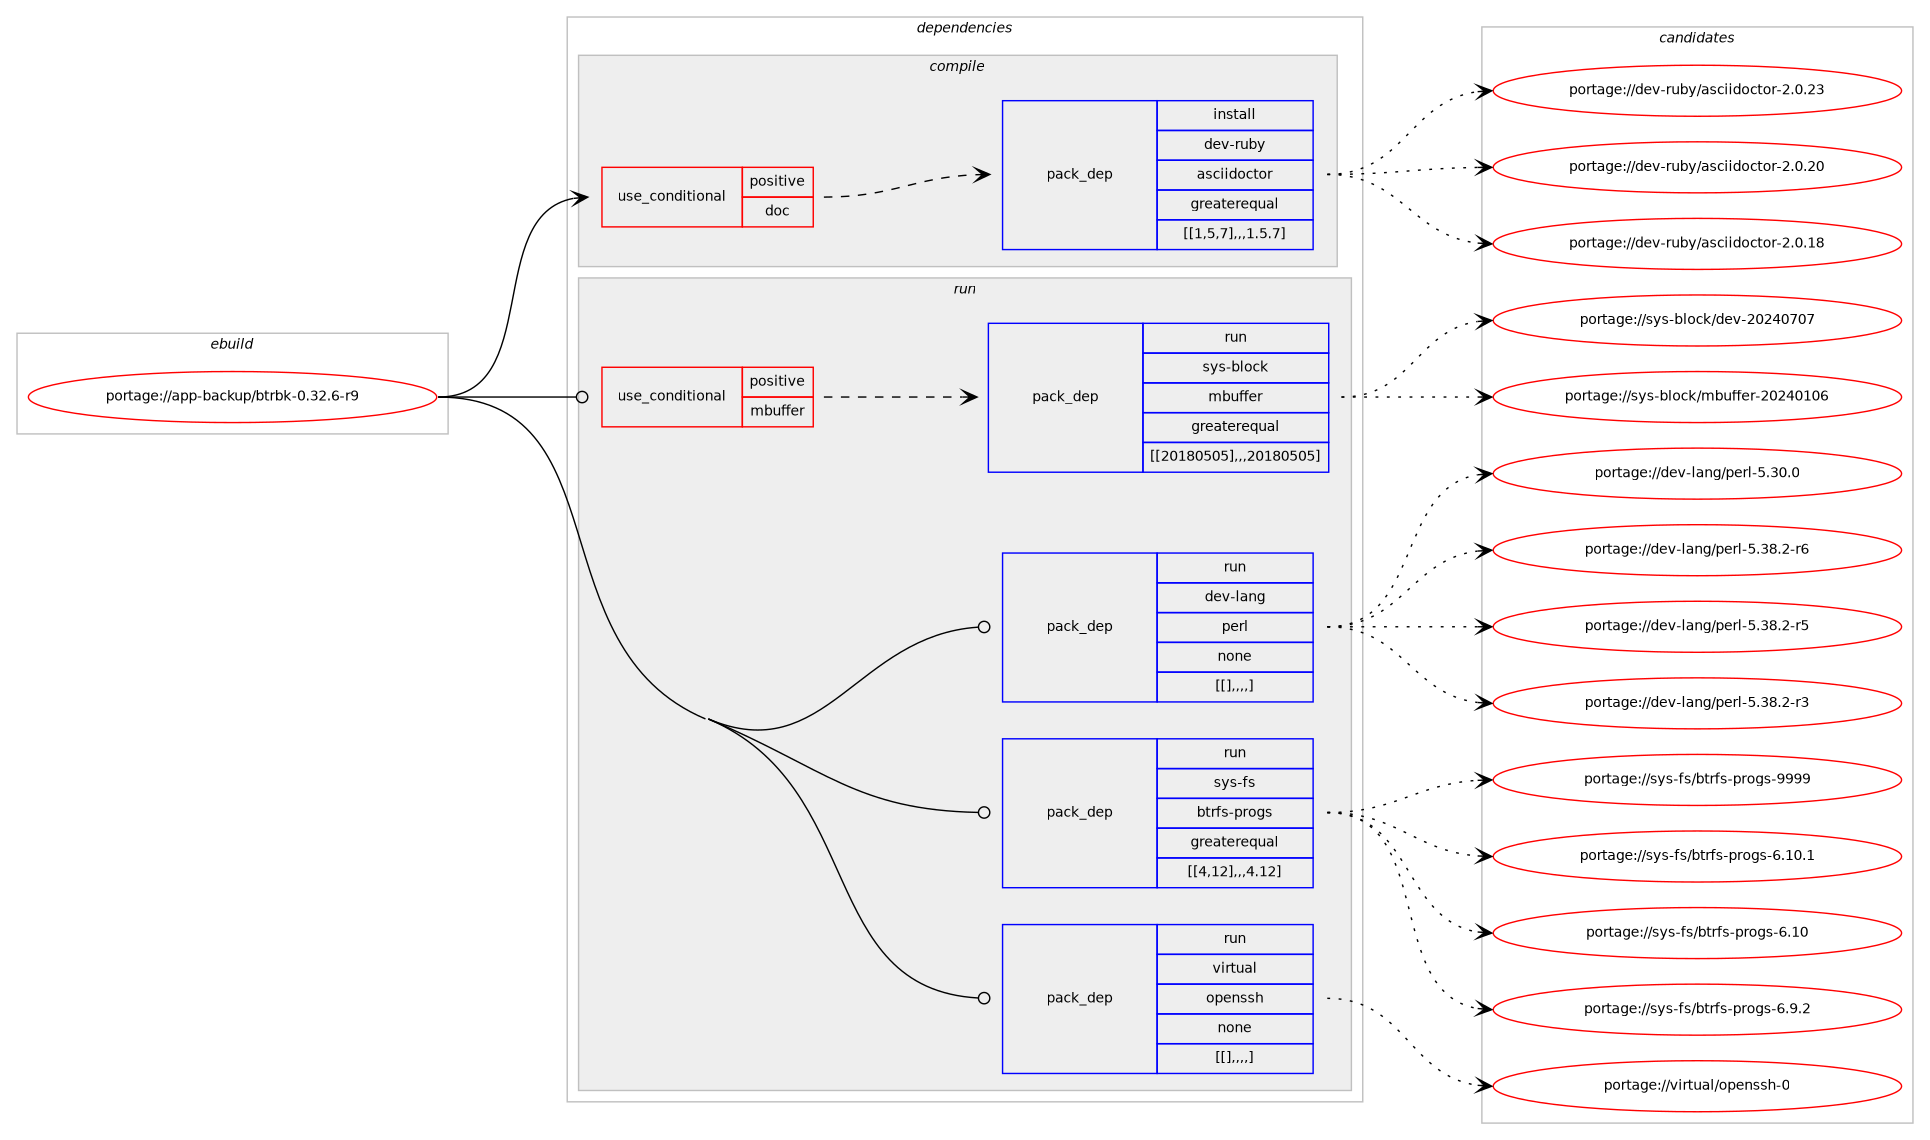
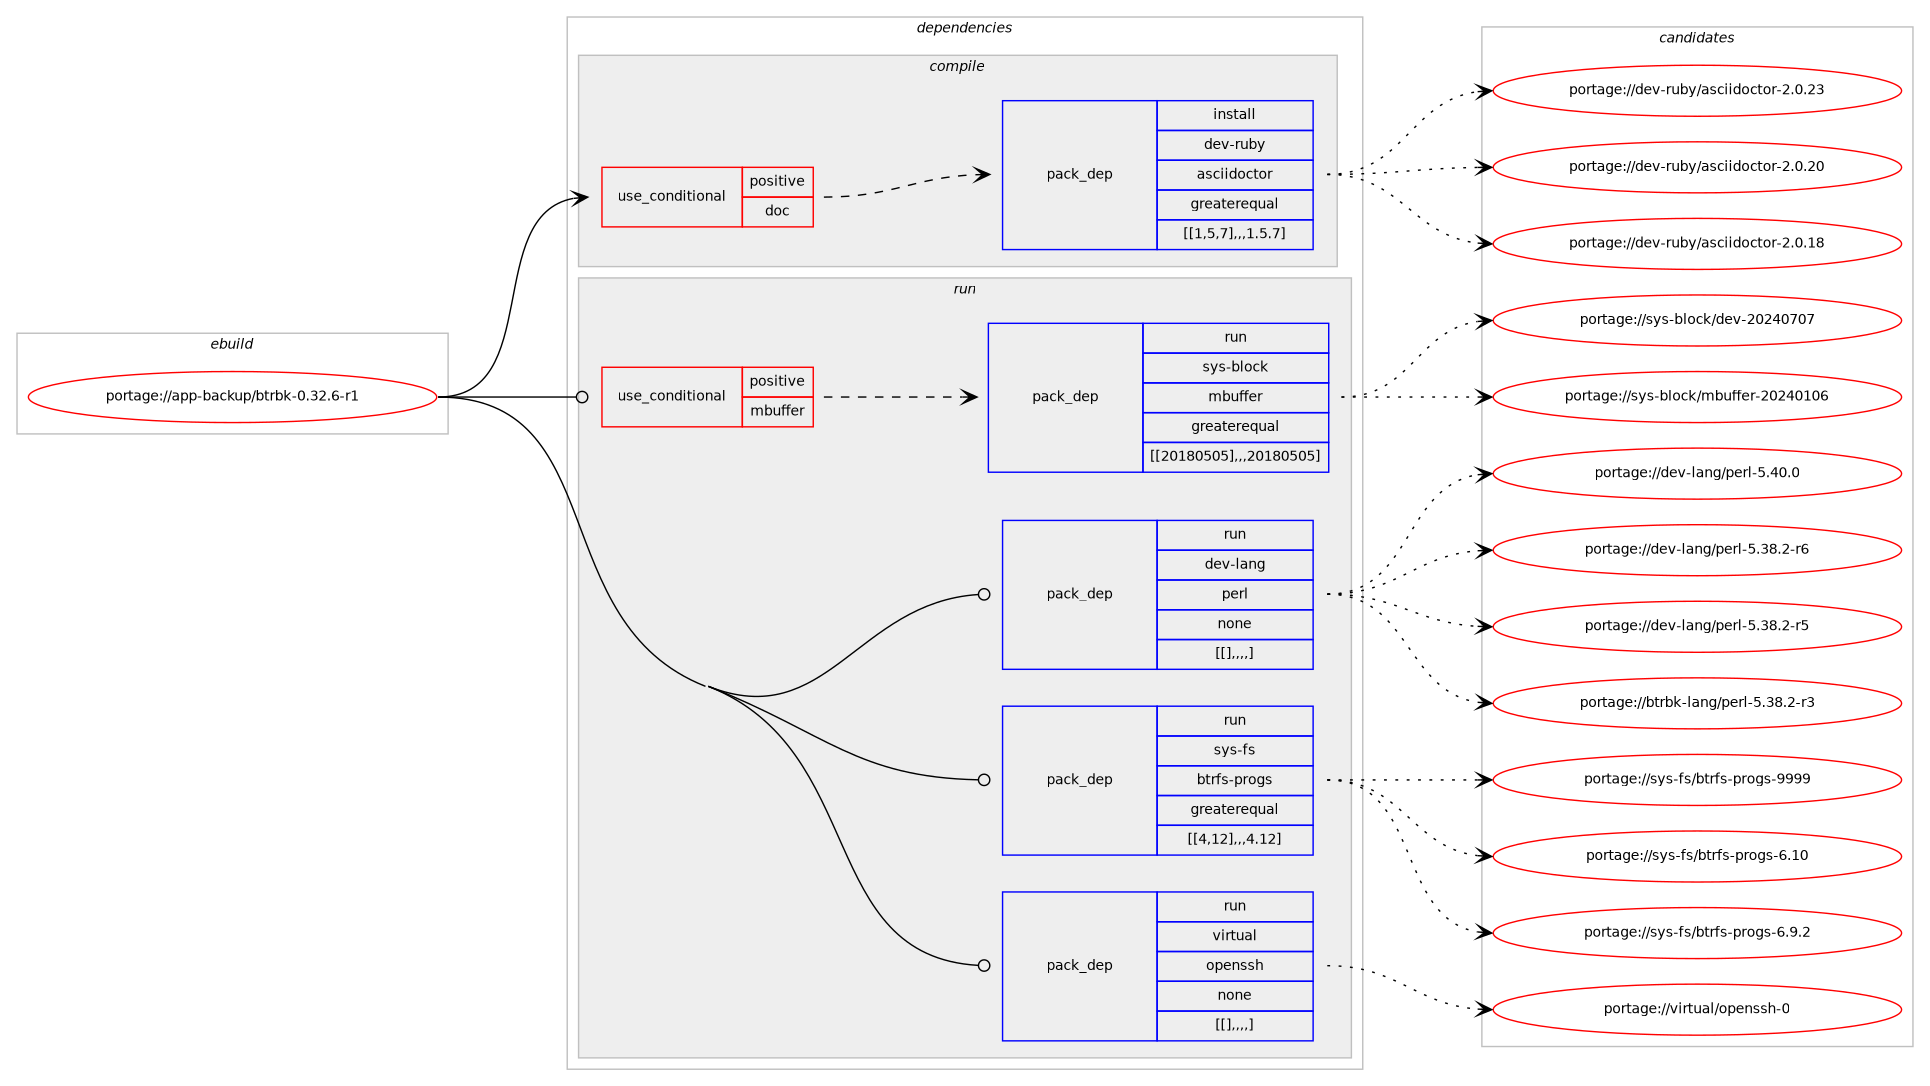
  digraph {
    compound=true
    concentrate=true
    fontname=Helvetica
    fontsize=10
    newrank=true
    rankdir=LR
    ranksep=1.5
    node [color=red fontname=Helvetica fontsize=10]
    edge [arrowhead=vee headport=w style=dotted tailport=e weight=100]
-   n1 [label="portage://app-backup/btrbk-0.32.6-r9" width=4]
+   n1 [label="portage://app-backup/btrbk-0.32.6-r1" width=4]
    n2 [color=blue label=<<TABLE BORDER="0" CELLBORDER="1" CELLSPACING="0" CELLPADDING="4" WIDTH="220"><TR><TD ROWSPAN="6" CELLPADDING="30">pack_dep</TD></TR><TR><TD WIDTH="110">install</TD></TR><TR><TD>dev-ruby</TD></TR><TR><TD>asciidoctor</TD></TR><TR><TD>greaterequal</TD></TR><TR><TD>[[1,5,7],,,1.5.7]</TD></TR></TABLE>> shape=none]
    n3 [label=<<TABLE BORDER="0" CELLBORDER="1" CELLSPACING="0" CELLPADDING="4"><TR><TD ROWSPAN="3" CELLPADDING="10">use_conditional</TD></TR><TR><TD>positive</TD></TR><TR><TD>doc</TD></TR></TABLE>> shape=none]
    n4 [color=blue label=<<TABLE BORDER="0" CELLBORDER="1" CELLSPACING="0" CELLPADDING="4" WIDTH="220"><TR><TD ROWSPAN="6" CELLPADDING="30">pack_dep</TD></TR><TR><TD WIDTH="110">run</TD></TR><TR><TD>sys-block</TD></TR><TR><TD>mbuffer</TD></TR><TR><TD>greaterequal</TD></TR><TR><TD>[[20180505],,,20180505]</TD></TR></TABLE>> shape=none]
    n5 [label=<<TABLE BORDER="0" CELLBORDER="1" CELLSPACING="0" CELLPADDING="4"><TR><TD ROWSPAN="3" CELLPADDING="10">use_conditional</TD></TR><TR><TD>positive</TD></TR><TR><TD>mbuffer</TD></TR></TABLE>> shape=none]
    n6 [color=blue label=<<TABLE BORDER="0" CELLBORDER="1" CELLSPACING="0" CELLPADDING="4" WIDTH="220"><TR><TD ROWSPAN="6" CELLPADDING="30">pack_dep</TD></TR><TR><TD WIDTH="110">run</TD></TR><TR><TD>dev-lang</TD></TR><TR><TD>perl</TD></TR><TR><TD>none</TD></TR><TR><TD>[[],,,,]</TD></TR></TABLE>> shape=none]
    n7 [color=blue label=<<TABLE BORDER="0" CELLBORDER="1" CELLSPACING="0" CELLPADDING="4" WIDTH="220"><TR><TD ROWSPAN="6" CELLPADDING="30">pack_dep</TD></TR><TR><TD WIDTH="110">run</TD></TR><TR><TD>sys-fs</TD></TR><TR><TD>btrfs-progs</TD></TR><TR><TD>greaterequal</TD></TR><TR><TD>[[4,12],,,4.12]</TD></TR></TABLE>> shape=none]
    n8 [color=blue label=<<TABLE BORDER="0" CELLBORDER="1" CELLSPACING="0" CELLPADDING="4" WIDTH="220"><TR><TD ROWSPAN="6" CELLPADDING="30">pack_dep</TD></TR><TR><TD WIDTH="110">run</TD></TR><TR><TD>virtual</TD></TR><TR><TD>openssh</TD></TR><TR><TD>none</TD></TR><TR><TD>[[],,,,]</TD></TR></TABLE>> shape=none]
    n9 [label="portage://dev-ruby/asciidoctor-2.0.23" width=4]
    n10 [label="portage://dev-ruby/asciidoctor-2.0.20" width=4]
    n11 [label="portage://dev-ruby/asciidoctor-2.0.18" width=4]
    n12 [label="portage://sys-block/dev-20240707" width=4]
    n13 [label="portage://sys-block/mbuffer-20240106" width=4]
-   n14 [label="portage://dev-lang/perl-5.30.0" width=4]
+   n14 [label="portage://dev-lang/perl-5.40.0" width=4]
    n15 [label="portage://dev-lang/perl-5.38.2-r6" width=4]
    n16 [label="portage://dev-lang/perl-5.38.2-r5" width=4]
-   n17 [label="portage://dev-lang/perl-5.38.2-r3" width=4]
+   n17 [label="portage://btrbk-lang/perl-5.38.2-r3" width=4]
    n18 [label="portage://sys-fs/btrfs-progs-9999" width=4]
-   n19 [label="portage://sys-fs/btrfs-progs-6.10.1" width=4]
    n20 [label="portage://sys-fs/btrfs-progs-6.10" width=4]
    n21 [label="portage://sys-fs/btrfs-progs-6.9.2" width=4]
    n22 [label="portage://virtual/openssh-0" width=4]
    subgraph cluster_1 {
      color=gray
      label=<<i>ebuild</i>>
      n1
    }
    subgraph cluster_2 {
      color=gray
      label=<<i>dependencies</i>>
      subgraph cluster_3 {
        color=gray
        fillcolor="#eeeeee"
        label=<<i>compile</i>>
        style=filled
        subgraph sub_4 {
          color=gray
          fillcolor="#eeeeee"
          label=<<i>compile</i>>
          style=filled
          n3
          subgraph sub_5 {
            color=gray
            fillcolor="#eeeeee"
            label=<<i>compile</i>>
            style=filled
            n2
          }
        }
      }
      subgraph cluster_6 {
        color=gray
        fillcolor="#eeeeee"
        label=<<i>compile and run</i>>
        style=filled
      }
      subgraph cluster_7 {
        color=gray
        fillcolor="#eeeeee"
        label=<<i>run</i>>
        style=filled
        subgraph sub_8 {
          color=gray
          fillcolor="#eeeeee"
          label=<<i>run</i>>
          style=filled
          n5
          subgraph sub_9 {
            color=gray
            fillcolor="#eeeeee"
            label=<<i>run</i>>
            style=filled
            n4
          }
        }
        subgraph sub_10 {
          color=gray
          fillcolor="#eeeeee"
          label=<<i>run</i>>
          style=filled
          n6
        }
        subgraph sub_11 {
          color=gray
          fillcolor="#eeeeee"
          label=<<i>run</i>>
          style=filled
          n7
        }
        subgraph sub_12 {
          color=gray
          fillcolor="#eeeeee"
          label=<<i>run</i>>
          style=filled
          n8
        }
      }
    }
    subgraph cluster_13 {
      color=gray
      label=<<i>candidates</i>>
      rank=same
      subgraph sub_14 {
        color=black
        label=<<i>candidates</i>>
        nodesep=1
        rank=same
        n9
        n10
        n11
      }
      subgraph sub_15 {
        color=black
        label=<<i>candidates</i>>
        nodesep=1
        rank=same
        n12
        n13
      }
      subgraph sub_16 {
        color=black
        label=<<i>candidates</i>>
        nodesep=1
        rank=same
        n14
        n15
        n16
        n17
      }
      subgraph sub_17 {
        color=black
        label=<<i>candidates</i>>
        nodesep=1
        rank=same
        n18
-       n19
        n20
        n21
      }
      subgraph sub_18 {
        color=black
        label=<<i>candidates</i>>
        nodesep=1
        rank=same
        n22
      }
    }
    n1 -> n3 [style=solid weight=20]
    n1 -> n5 [arrowhead=odot style=solid weight=20]
    n1 -> n6 [arrowhead=odot style=solid weight=20]
    n1 -> n7 [arrowhead=odot style=solid weight=20]
    n1 -> n8 [arrowhead=odot style=solid weight=20]
    n2 -> n9
    n2 -> n10
    n2 -> n11
    n3 -> n2 [style=dashed weight=20]
    n4 -> n12
    n4 -> n13
    n5 -> n4 [style=dashed weight=20]
    n6 -> n14
    n6 -> n15
    n6 -> n16
    n6 -> n17
    n7 -> n18
-   n7 -> n19
    n7 -> n20
    n7 -> n21
    n8 -> n22
  }
